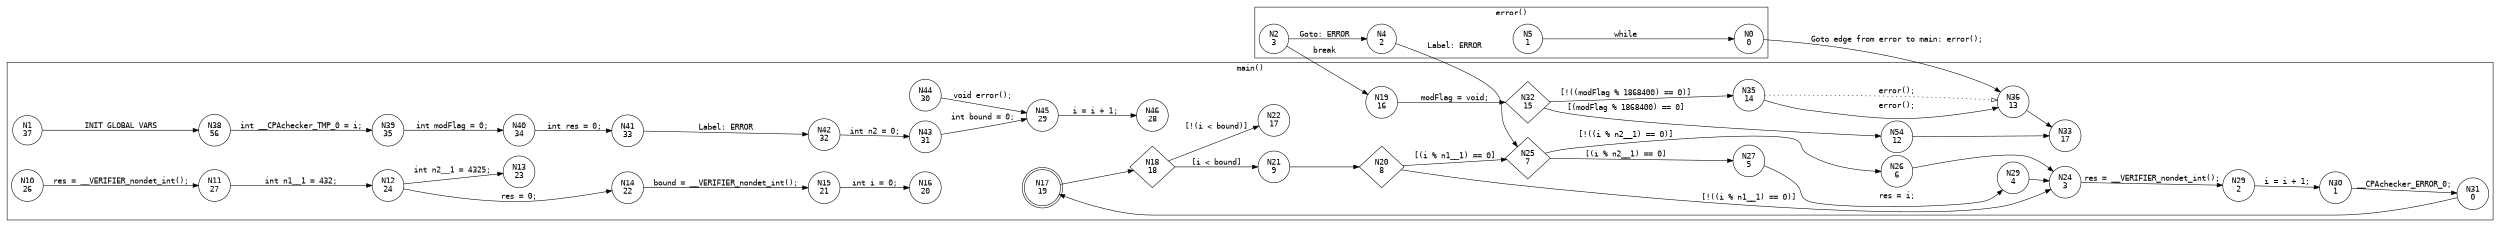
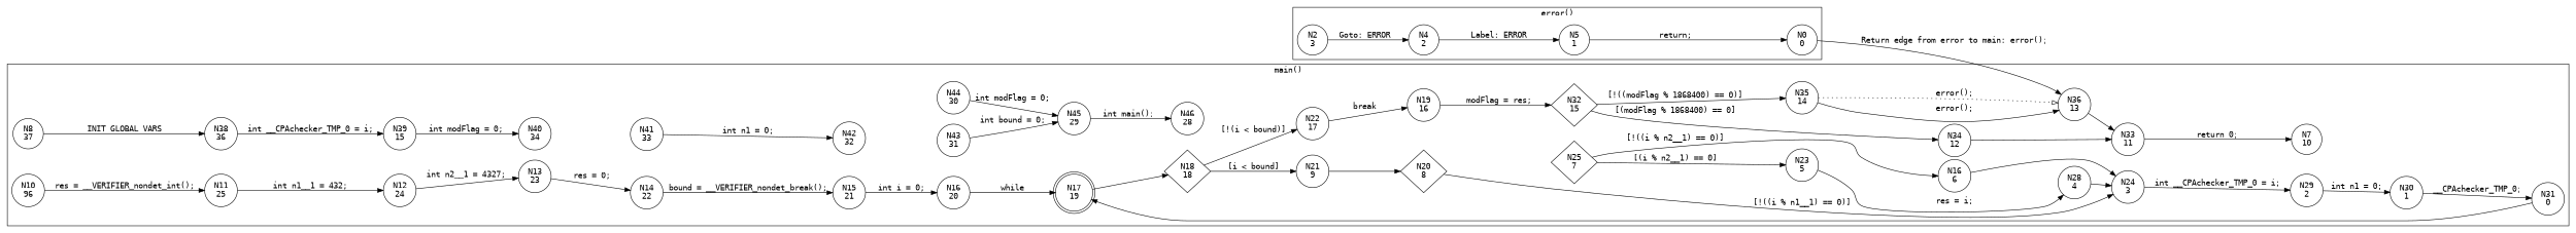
  digraph {
    fontname="DejaVu Sans Mono"
    rankdir=LR
    node [fontname="DejaVu Sans Mono" shape=circle]
    edge [fontname="DejaVu Sans Mono"]
    n1 [label="N2\n3"]
    n2 [label="N4\n2"]
    n3 [label="N5\n1"]
    n4 [label="N0\n0"]
-   n5 [label="N1\n37"]
-   n6 [label="N38\n56"]
-   n7 [label="N39\n35"]
+   n5 [label="N8\n37"]
+   n6 [label="N38\n36"]
+   n7 [label="N39\n15"]
    n8 [label="N40\n34"]
    n9 [label="N41\n33"]
    n10 [label="N42\n32"]
    n11 [label="N43\n31"]
    n12 [label="N44\n30"]
    n13 [label="N45\n29"]
    n14 [label="N46\n28"]
-   n15 [label="N10\n26"]
-   n16 [label="N11\n27"]
+   n15 [label="N10\n96"]
+   n16 [label="N11\n25"]
    n17 [label="N12\n24"]
    n18 [label="N13\n23"]
    n19 [label="N14\n22"]
    n20 [label="N15\n21"]
    n21 [label="N16\n20"]
    n22 [label="N17\n19" shape=doublecircle]
    n23 [label="N18\n18" shape=diamond]
    n24 [label="N22\n17"]
    n25 [label="N21\n9"]
    n26 [label="N19\n16"]
    n27 [label="N32\n15" shape=diamond]
    n28 [label="N35\n14"]
-   n29 [label="N54\n12"]
+   n29 [label="N34\n12"]
    n30 [label="N36\n13"]
-   n31 [label="N33\n17"]
+   n31 [label="N33\n11"]
+   n32 [label="N7\n10"]
    n33 [label="N20\n8" shape=diamond]
    n34 [label="N24\n3"]
    n35 [label="N25\n7" shape=diamond]
    n36 [label="N29\n2"]
    n37 [label="N30\n1"]
    n38 [label="N31\n0"]
-   n39 [label="N26\n6"]
-   n40 [label="N27\n5"]
-   n41 [label="N29\n4"]
+   n39 [label="N16\n6"]
+   n40 [label="N23\n5"]
+   n41 [label="N28\n4"]
    subgraph cluster_1 {
      label="error()"
      n1
      n2
      n3
      n4
    }
    subgraph cluster_2 {
      label="main()"
      n5
      n6
      n7
      n8
      n9
      n10
      n11
      n12
      n13
      n14
      n15
      n16
      n17
      n18
      n19
      n20
      n21
      n22
      n23
      n24
      n25
      n26
      n27
      n28
      n29
      n30
      n31
+     n32
      n33
      n34
      n35
      n36
      n37
      n38
      n39
      n40
      n41
    }
    n1 -> n2 [label="Goto: ERROR"]
-   n2 -> n35 [label="Label: ERROR"]
-   n3 -> n4 [label=while]
-   n4 -> n30 [label="Goto edge from error to main: error();"]
+   n2 -> n3 [label="Label: ERROR"]
+   n3 -> n4 [label="return;"]
+   n4 -> n30 [label="Return edge from error to main: error();"]
    n5 -> n6 [label="INIT GLOBAL VARS"]
    n6 -> n7 [label="int __CPAchecker_TMP_0 = i;"]
    n7 -> n8 [label="int modFlag = 0;"]
-   n8 -> n9 [label="int res = 0;"]
-   n9 -> n10 [label="Label: ERROR"]
-   n10 -> n11 [label="int n2 = 0;"]
+   n9 -> n10 [label="int n1 = 0;"]
    n11 -> n13 [label="int bound = 0;"]
-   n12 -> n13 [label="void error();"]
-   n13 -> n14 [label="i = i + 1;"]
+   n12 -> n13 [label="int modFlag = 0;"]
+   n13 -> n14 [label="int main();"]
    n15 -> n16 [label="res = __VERIFIER_nondet_int();"]
    n16 -> n17 [label="int n1__1 = 432;"]
-   n17 -> n18 [label="int n2__1 = 4325;"]
-   n17 -> n19 [label="res = 0;"]
-   n19 -> n20 [label="bound = __VERIFIER_nondet_int();"]
+   n17 -> n18 [label="int n2__1 = 4327;"]
+   n18 -> n19 [label="res = 0;"]
+   n19 -> n20 [label="bound = __VERIFIER_nondet_break();"]
    n20 -> n21 [label="int i = 0;"]
+   n21 -> n22 [label=while]
    n22 -> n23
    n23 -> n24 [label="[!(i < bound)]"]
    n23 -> n25 [label="[i < bound]"]
-   n1 -> n26 [label=break]
+   n24 -> n26 [label=break]
    n25 -> n33
-   n26 -> n27 [label="modFlag = void;"]
+   n26 -> n27 [label="modFlag = res;"]
    n27 -> n28 [label="[!((modFlag % 1868400) == 0)]"]
    n27 -> n29 [label="[(modFlag % 1868400) == 0]"]
    n28 -> n30 [arrowhead=empty label="error();" style=dotted]
    n28 -> n30 [label="error();"]
    n29 -> n31
    n30 -> n31
+   n31 -> n32 [label="return 0;"]
    n33 -> n34 [label="[!((i % n1__1) == 0)]"]
-   n33 -> n35 [label="[(i % n1__1) == 0]"]
-   n34 -> n36 [label="res = __VERIFIER_nondet_int();"]
+   n34 -> n36 [label="int __CPAchecker_TMP_0 = i;"]
    n35 -> n39 [label="[!((i % n2__1) == 0)]"]
    n35 -> n40 [label="[(i % n2__1) == 0]"]
-   n36 -> n37 [label="i = i + 1;"]
-   n37 -> n38 [label="__CPAchecker_ERROR_0;"]
+   n36 -> n37 [label="int n1 = 0;"]
+   n37 -> n38 [label="__CPAchecker_TMP_0;"]
    n38 -> n22
    n39 -> n34
    n40 -> n41 [label="res = i;"]
    n41 -> n34
  }
